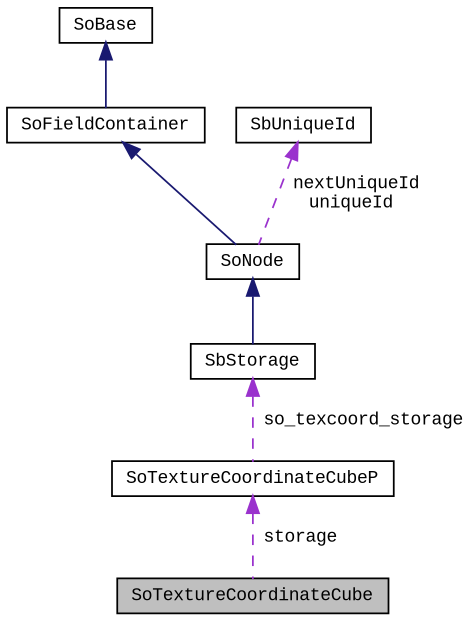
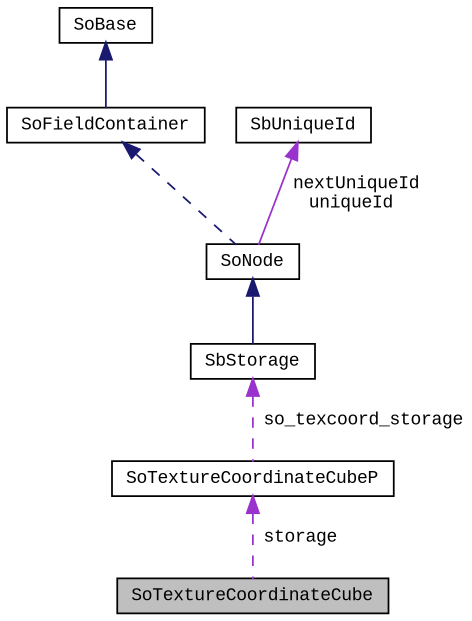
  digraph {
    fontname="Liberation Mono"
    node [color=black fillcolor=white fontname="Liberation Mono" fontsize=10 shape=record style=filled]
    edge [color=midnightblue dir=back fontname="Liberation Mono" fontsize=10 labelfontname=Helvetica labelfontsize=10 style=solid]
    n1 [fillcolor=grey75 fontcolor=black height=0.2 label=SoTextureCoordinateCube width=0.4]
    n2 [height=0.2 label=SoNode width=0.4]
    n3 [height=0.2 label=SbStorage width=0.4]
    n4 [height=0.2 label=SoFieldContainer width=0.4]
    n5 [height=0.2 label=SoBase width=0.4]
    n6 [height=0.2 label=SbUniqueId width=0.4]
    n7 [height=0.2 label=SoTextureCoordinateCubeP width=0.4]
    n2 -> n3
    n3 -> n7 [color=darkorchid3 label=" so_texcoord_storage" style=dashed]
-   n4 -> n2
+   n4 -> n2 [style=dashed]
    n5 -> n4
-   n6 -> n2 [color=darkorchid3 label=" nextUniqueId\nuniqueId" style=dashed]
+   n6 -> n2 [color=darkorchid3 label=" nextUniqueId\nuniqueId"]
    n7 -> n1 [color=darkorchid3 label=" storage" style=dashed]
  }
